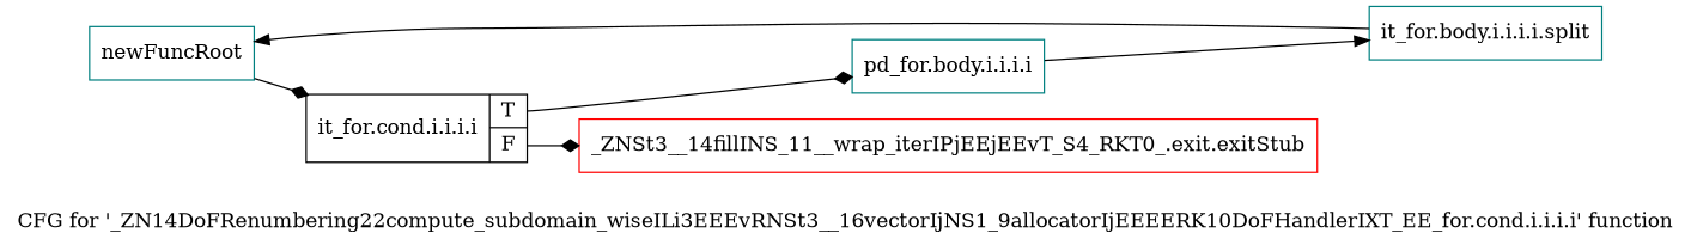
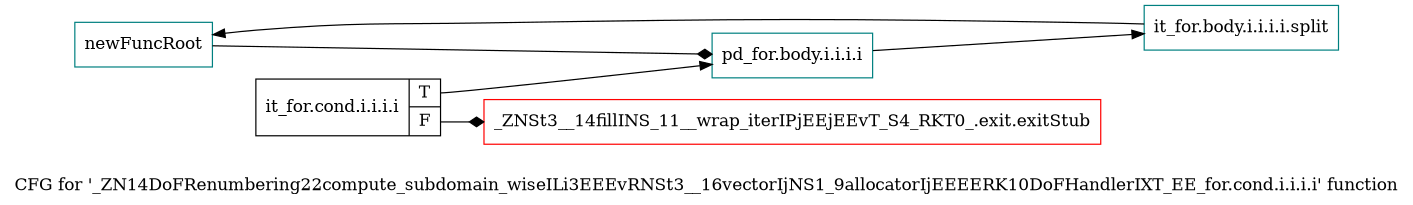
  digraph {
    label="CFG for '_ZN14DoFRenumbering22compute_subdomain_wiseILi3EEEvRNSt3__16vectorIjNS1_9allocatorIjEEEERK10DoFHandlerIXT_EE_for.cond.i.i.i.i' function"
    rankdir=LR
    node [color=teal shape=record]
    edge [arrowhead=normal]
    n1 [label="{newFuncRoot}"]
    n2 [color=black label="{it_for.cond.i.i.i.i|{<s0>T|<s1>F}}"]
    n3 [color=red label="{_ZNSt3__14fillINS_11__wrap_iterIPjEEjEEvT_S4_RKT0_.exit.exitStub}"]
    n4 [label="{pd_for.body.i.i.i.i}"]
    n5 [label="{it_for.body.i.i.i.i.split}"]
-   n1 -> n2 [arrowhead=diamond]
+   n1 -> n4 [arrowhead=diamond]
    n2 -> n3 [arrowhead=diamond tailport=s1]
-   n2 -> n4 [arrowhead=diamond tailport=s0]
+   n2 -> n4 [tailport=s0]
    n4 -> n5
    n5 -> n1
  }
